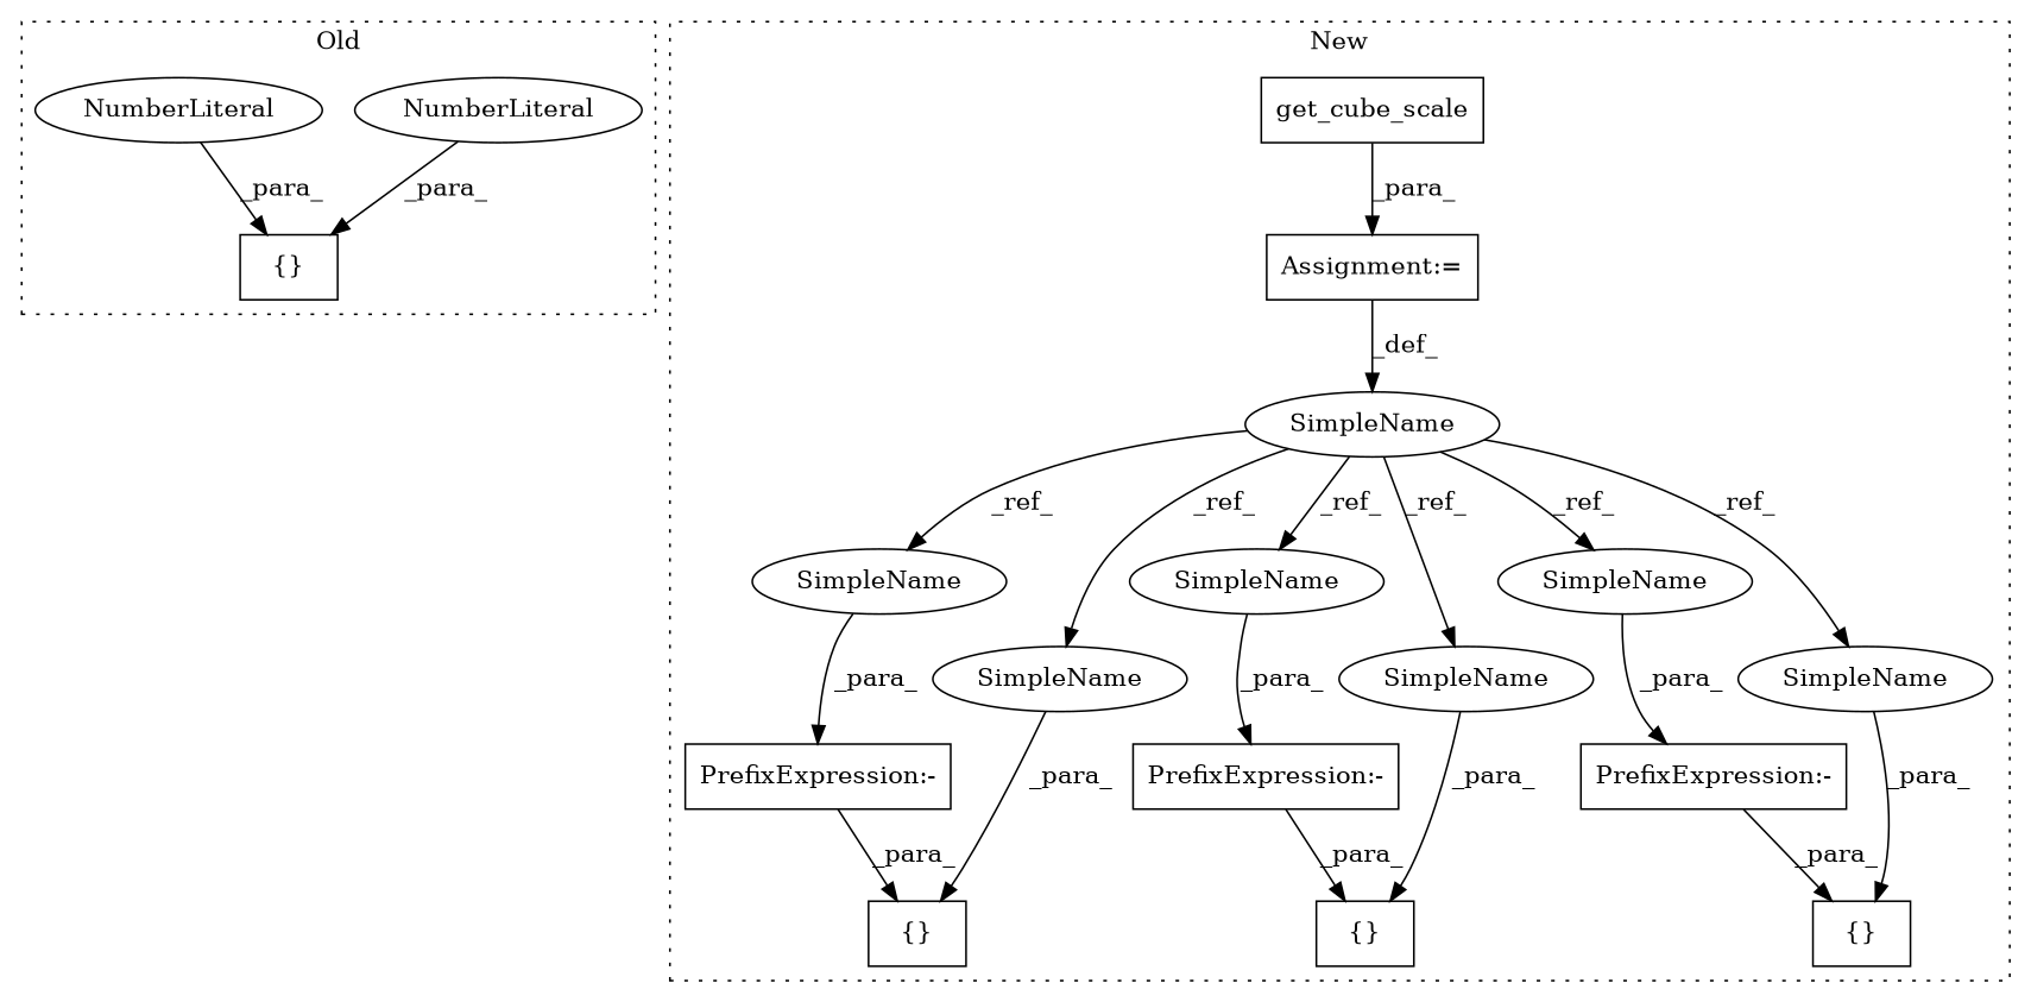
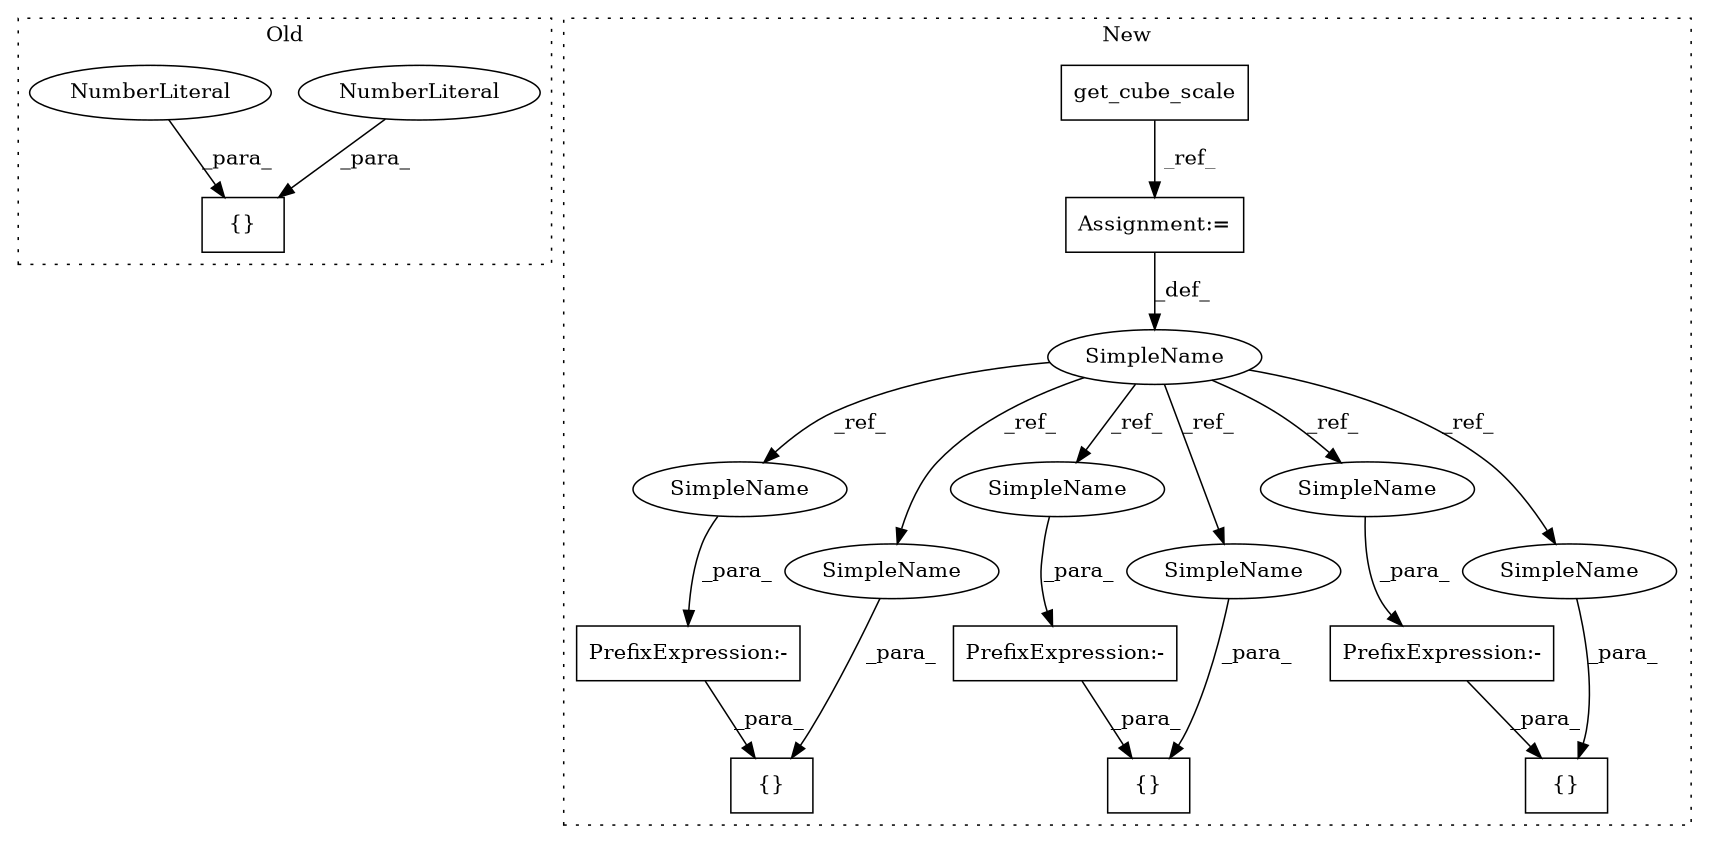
  digraph {
    node [a=42 l=10 shape=box]
    n1 [a=4 l="1,1" label="{}" s="4436,4440"]
    n2 [a=34 l=1 label=NumberLiteral s=4437 shape=ellipse]
    n3 [a=34 l=1 label=NumberLiteral s=4439 shape=ellipse]
    n4 [a=32 l="15,1" label=get_cube_scale s="6256,6272"]
    n5 [a=4 l="1,1" label="{}" s="6356,6379"]
    n6 [label=SimpleName s=6245 shape=ellipse]
    n7 [a=4 l="1,1" label="{}" s="6410,6433"]
    n8 [a=38 l=1 label="PrefixExpression:-" s=6411]
    n9 [a=4 l="1,1" label="{}" s="6302,6325"]
    n10 [a=38 l=1 label="PrefixExpression:-" s=6357]
    n11 [a=7 l=1 label="Assignment:=" s=6255]
    n12 [a=38 l=1 label="PrefixExpression:-" s=6303]
    n13 [label=SimpleName s=6423 shape=ellipse]
    n14 [label=SimpleName s=6358 shape=ellipse]
    n15 [label=SimpleName s=6412 shape=ellipse]
    n16 [label=SimpleName s=6369 shape=ellipse]
    n17 [label=SimpleName s=6304 shape=ellipse]
    n18 [label=SimpleName s=6315 shape=ellipse]
    subgraph cluster_1 {
      label=Old
      style=dotted
      n1
      n2
      n3
    }
    subgraph cluster_2 {
      label=New
      style=dotted
      n4
      n5
      n6
      n7
      n8
      n9
      n10
      n11
      n12
      n13
      n14
      n15
      n16
      n17
      n18
    }
    n2 -> n1 [label=_para_]
    n3 -> n1 [label=_para_]
-   n4 -> n11 [label=_para_]
+   n4 -> n11 [label=_ref_]
    n6 -> n13 [label=_ref_]
    n6 -> n14 [label=_ref_]
    n6 -> n15 [label=_ref_]
    n6 -> n16 [label=_ref_]
    n6 -> n17 [label=_ref_]
    n6 -> n18 [label=_ref_]
    n8 -> n7 [label=_para_]
    n10 -> n5 [label=_para_]
    n11 -> n6 [label=_def_]
    n12 -> n9 [label=_para_]
    n13 -> n7 [label=_para_]
    n14 -> n10 [label=_para_]
    n15 -> n8 [label=_para_]
    n16 -> n5 [label=_para_]
    n17 -> n12 [label=_para_]
    n18 -> n9 [label=_para_]
  }
